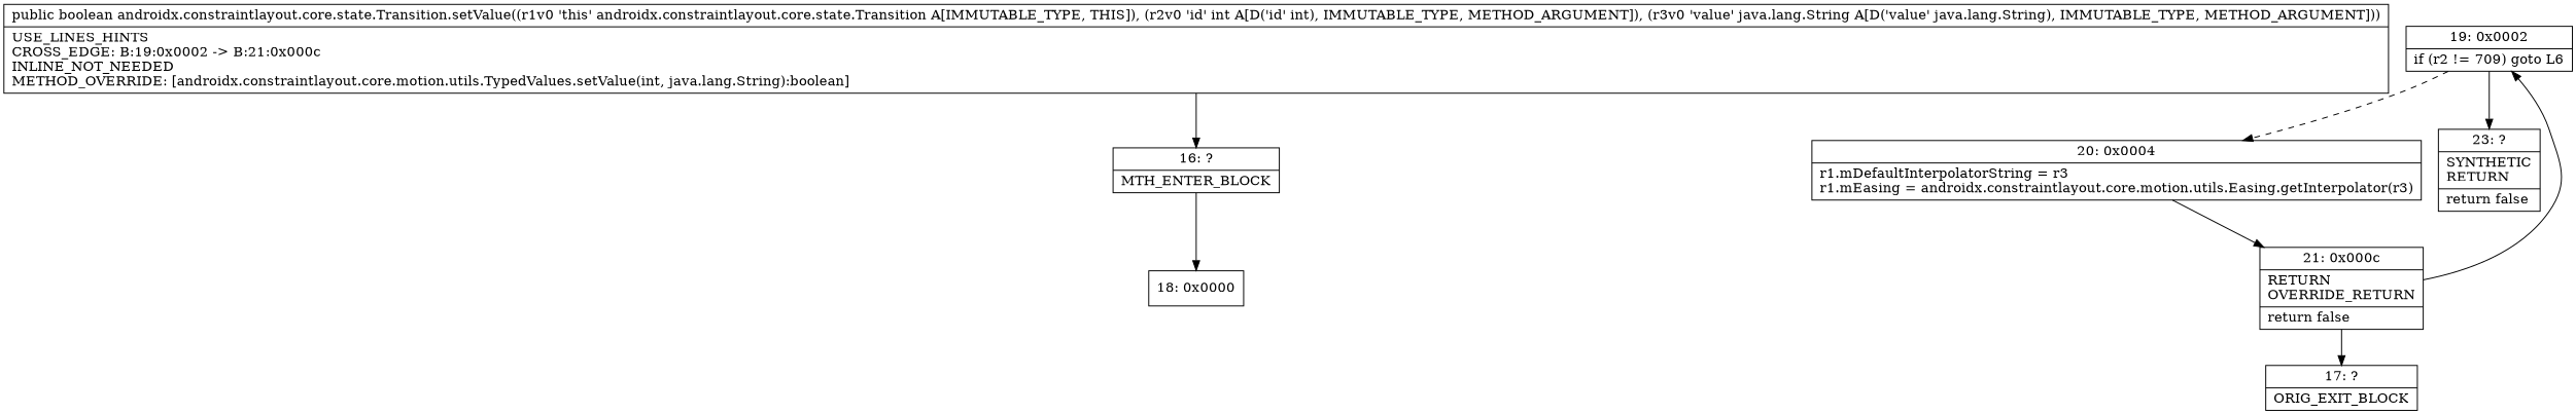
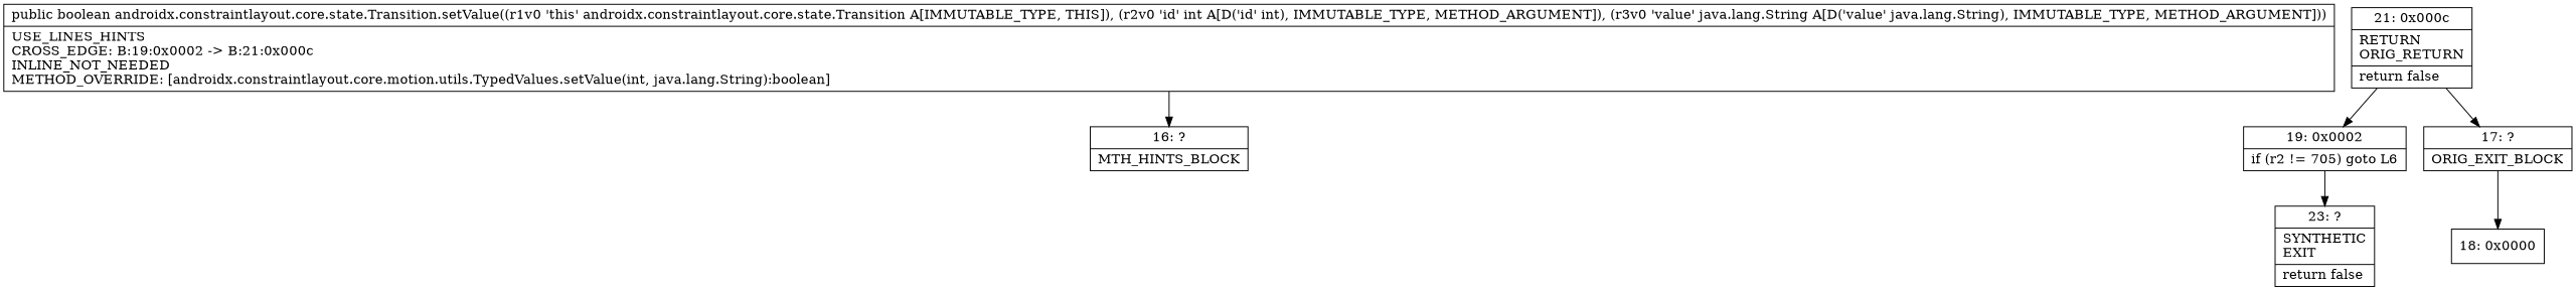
  digraph {
    fontname="DejaVu Serif"
    node [fontname="DejaVu Serif" shape=record]
    edge [fontname="DejaVu Serif"]
-   n1 [label="{16\:\ ?|MTH_ENTER_BLOCK\l}"]
+   n1 [label="{16\:\ ?|MTH_HINTS_BLOCK\l}"]
    n2 [label="{18\:\ 0x0000}"]
-   n3 [label="{19\:\ 0x0002|if (r2 != 709) goto L6\l}"]
-   n4 [label="{20\:\ 0x0004|r1.mDefaultInterpolatorString = r3\lr1.mEasing = androidx.constraintlayout.core.motion.utils.Easing.getInterpolator(r3)\l}"]
-   n5 [label="{23\:\ ?|SYNTHETIC\lRETURN\l|return false\l}"]
-   n6 [label="{21\:\ 0x000c|RETURN\lOVERRIDE_RETURN\l|return false\l}"]
+   n3 [label="{19\:\ 0x0002|if (r2 != 705) goto L6\l}"]
+   n5 [label="{23\:\ ?|SYNTHETIC\lEXIT\l|return false\l}"]
+   n6 [label="{21\:\ 0x000c|RETURN\lORIG_RETURN\l|return false\l}"]
    n7 [label="{17\:\ ?|ORIG_EXIT_BLOCK\l}"]
    n8 [label="{public boolean androidx.constraintlayout.core.state.Transition.setValue((r1v0 'this' androidx.constraintlayout.core.state.Transition A[IMMUTABLE_TYPE, THIS]), (r2v0 'id' int A[D('id' int), IMMUTABLE_TYPE, METHOD_ARGUMENT]), (r3v0 'value' java.lang.String A[D('value' java.lang.String), IMMUTABLE_TYPE, METHOD_ARGUMENT]))  | USE_LINES_HINTS\lCROSS_EDGE: B:19:0x0002 \-\> B:21:0x000c\lINLINE_NOT_NEEDED\lMETHOD_OVERRIDE: [androidx.constraintlayout.core.motion.utils.TypedValues.setValue(int, java.lang.String):boolean]\l}"]
-   n1 -> n2
-   n3 -> n4 [style=dashed]
+   n7 -> n2
    n3 -> n5
-   n4 -> n6
    n6 -> n3
    n6 -> n7
    n8 -> n1
  }
